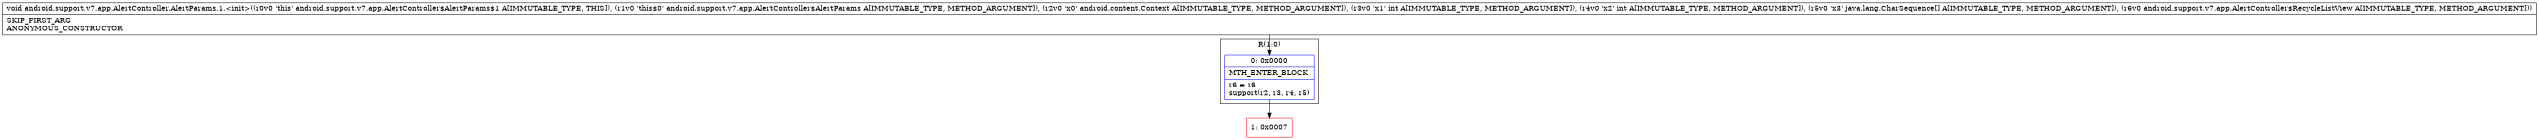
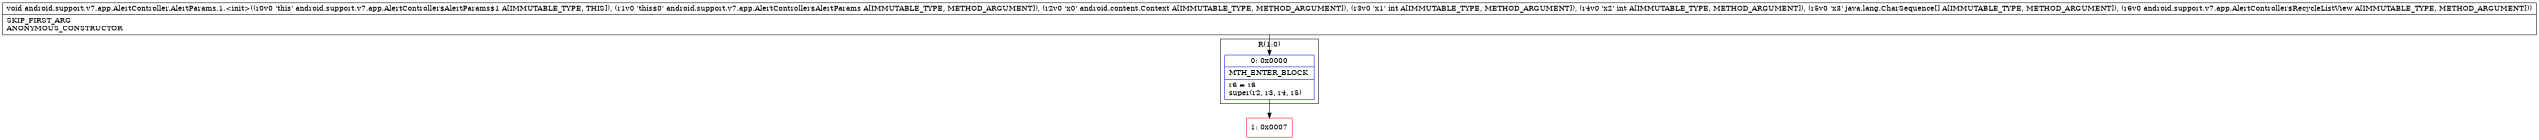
  digraph {
    node [shape=record]
-   n1 [color=blue label="{0\:\ 0x0000|MTH_ENTER_BLOCK\l|r6 = r6\lsupport(r2, r3, r4, r5)\l}"]
+   n1 [color=blue label="{0\:\ 0x0000|MTH_ENTER_BLOCK\l|r6 = r6\lsuper(r2, r3, r4, r5)\l}"]
    n2 [color=red label="{1\:\ 0x0007}"]
    n3 [label="{void android.support.v7.app.AlertController.AlertParams.1.\<init\>((r0v0 'this' android.support.v7.app.AlertController$AlertParams$1 A[IMMUTABLE_TYPE, THIS]), (r1v0 'this$0' android.support.v7.app.AlertController$AlertParams A[IMMUTABLE_TYPE, METHOD_ARGUMENT]), (r2v0 'x0' android.content.Context A[IMMUTABLE_TYPE, METHOD_ARGUMENT]), (r3v0 'x1' int A[IMMUTABLE_TYPE, METHOD_ARGUMENT]), (r4v0 'x2' int A[IMMUTABLE_TYPE, METHOD_ARGUMENT]), (r5v0 'x3' java.lang.CharSequence[] A[IMMUTABLE_TYPE, METHOD_ARGUMENT]), (r6v0 android.support.v7.app.AlertController$RecycleListView A[IMMUTABLE_TYPE, METHOD_ARGUMENT]))  | SKIP_FIRST_ARG\lANONYMOUS_CONSTRUCTOR\l}"]
    subgraph cluster_1 {
      label="R(1:0)"
      n1
    }
    n1 -> n2
    n3 -> n1
  }
